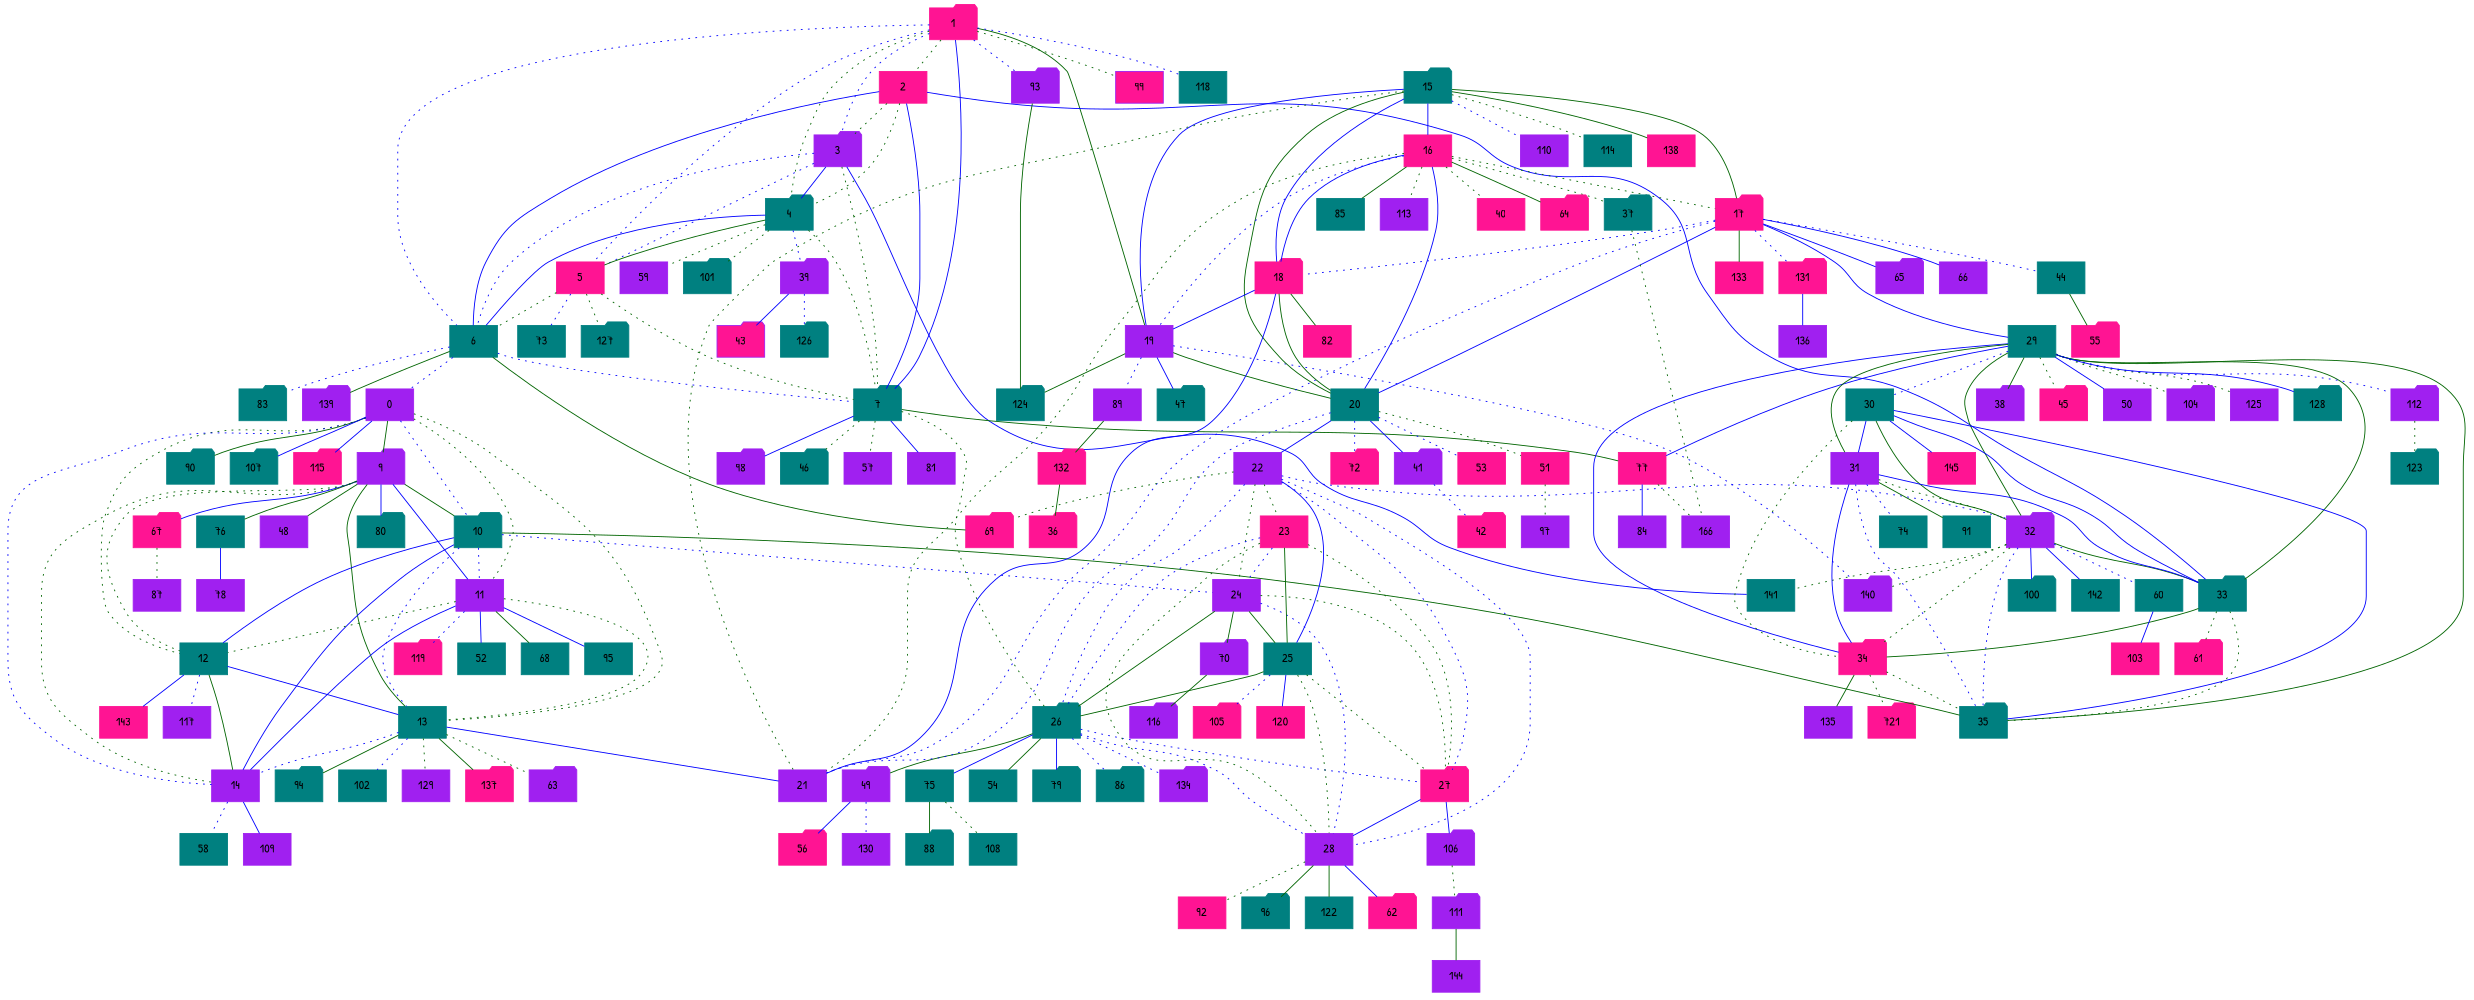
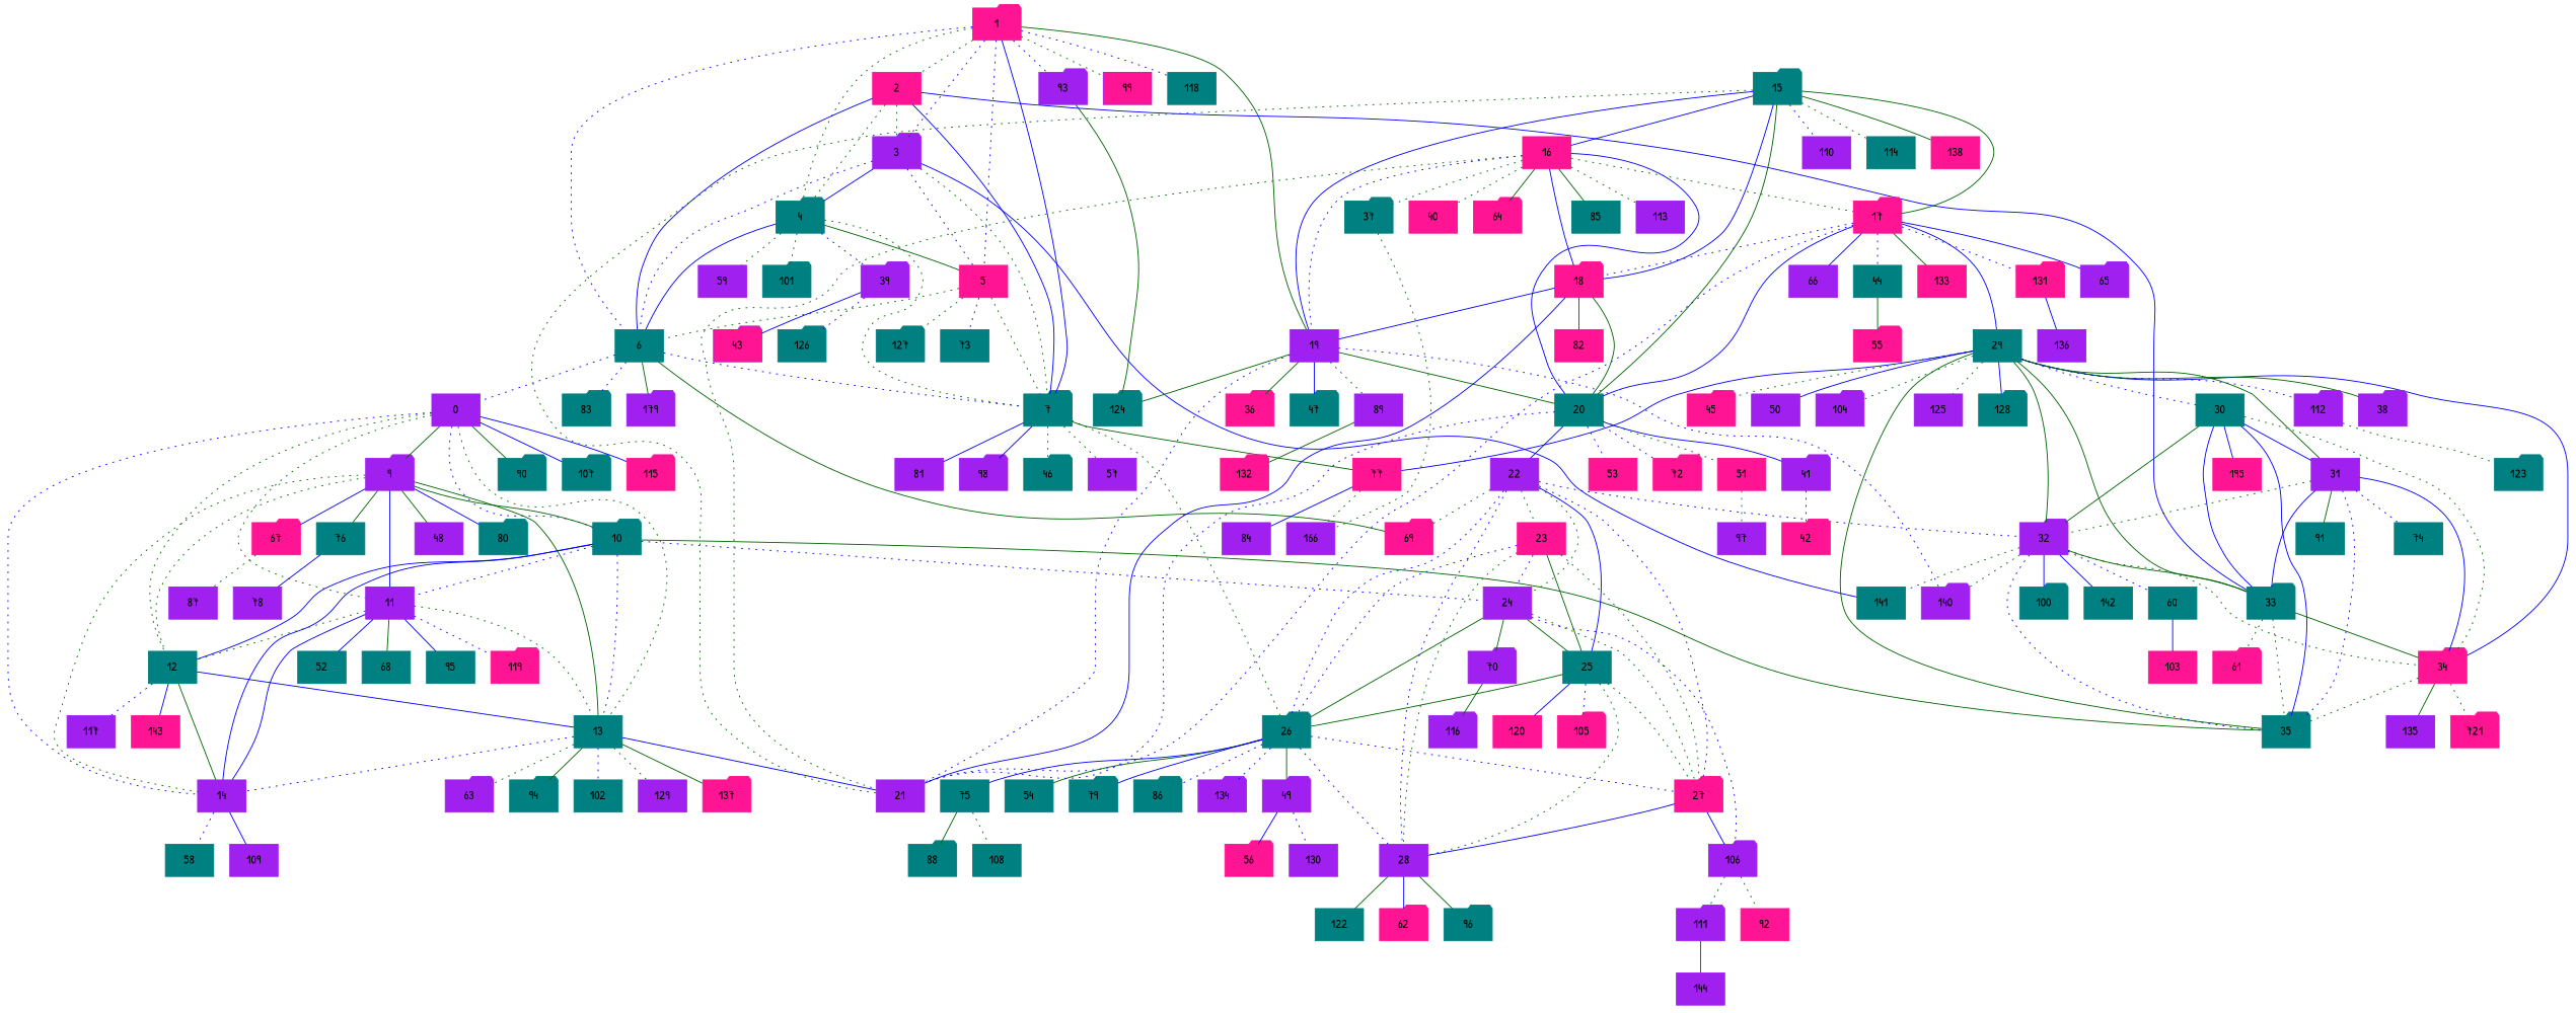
  graph {
    fontname="Patrick Hand"
    node [color=purple fontname="Patrick Hand" shape=box style=filled]
    edge [color=blue fontname="Patrick Hand" style=dotted]
    1 [color=deeppink shape=folder]
    2 [color=deeppink]
    3 [shape=folder]
    4 [color=teal shape=folder]
    5 [color=deeppink]
    6 [color=teal]
    7 [color=teal shape=folder]
    19
    93 [shape=folder]
    99 [fillcolor=deeppink]
    118 [color=teal]
    33 [color=teal shape=folder]
    141 [color=teal]
    39 [shape=folder]
    59
    101 [color=teal shape=folder]
    73 [color=teal]
    127 [color=teal shape=folder]
    n19 [label=0]
    69 [color=deeppink shape=folder]
    83 [color=teal shape=folder]
-   139 [shape=folder]
+   139 [shape=folder label=179]
    26 [color=teal shape=folder]
    46 [color=teal shape=folder]
    57
    77 [color=deeppink]
    81
    98 [shape=folder]
    21
    20 [color=teal]
    36 [color=deeppink shape=folder]
    47 [color=teal shape=folder]
    89
    124 [color=teal shape=folder]
    140 [shape=folder]
    35 [color=teal shape=folder]
    34 [color=deeppink shape=folder]
    61 [color=deeppink shape=folder]
    43 [fillcolor=deeppink shape=folder]
    126 [color=teal shape=folder]
    9 [shape=folder]
    10 [color=teal shape=folder]
    11
    12 [color=teal]
    13 [color=teal]
    14
    90 [color=teal shape=folder]
    107 [color=teal shape=folder]
    115 [color=deeppink shape=folder]
    27 [color=deeppink shape=folder]
    28
    49 [shape=folder]
    54 [color=teal]
    75 [color=teal]
    79 [color=teal shape=folder]
    86 [color=teal shape=folder]
    134 [shape=folder]
    n58 [label=166]
    84
    48
    67 [color=deeppink shape=folder]
    76 [color=teal]
    80 [color=teal shape=folder]
    24
    52 [color=teal]
    68 [color=teal]
    95 [color=teal]
    119 [color=deeppink shape=folder]
    117
    143 [color=deeppink]
    63 [shape=folder]
    94 [color=teal shape=folder]
    102 [color=teal]
    129
    137 [color=deeppink shape=folder]
    58 [color=teal]
    109
    87
    78
    25 [color=teal]
    70 [shape=folder]
    15 [color=teal shape=folder]
    16 [color=deeppink]
    17 [color=deeppink shape=folder]
    18 [color=deeppink shape=folder]
    110
    114 [color=teal]
    138 [color=deeppink]
    37 [color=teal shape=folder]
    40 [color=deeppink]
    64 [color=deeppink shape=folder]
    85 [color=teal]
    113
    29 [color=teal]
    44 [color=teal]
    65 [shape=folder]
    66
    131 [color=deeppink shape=folder]
    133 [color=deeppink]
    82 [color=deeppink]
    22
    41 [shape=folder]
    51 [color=deeppink]
    53 [color=deeppink]
    72 [color=deeppink shape=folder]
    32 [shape=folder]
    30 [color=teal]
    31
    38 [shape=folder]
    45 [color=deeppink shape=folder]
    50
    104 [shape=folder]
    112 [shape=folder]
    125
    128 [color=teal shape=folder]
    55 [color=deeppink shape=folder]
    136
    132 [color=deeppink shape=folder]
    23 [color=deeppink]
    42 [color=deeppink shape=folder]
    97
    105 [color=deeppink shape=folder]
    120 [color=deeppink]
    106 [shape=folder]
    62 [color=deeppink shape=folder]
    92 [color=deeppink]
    96 [color=teal shape=folder]
    122 [color=teal]
    60 [color=teal]
    100 [color=teal shape=folder]
    142 [color=teal]
    116 [shape=folder]
    56 [color=deeppink shape=folder]
    130
    88 [color=teal shape=folder]
    108 [color=teal]
    111 [shape=folder]
-   145 [color=deeppink]
+   145 [color=deeppink label=195]
    74 [color=teal]
    91 [color=teal]
    n141 [color=deeppink label=721 shape=folder]
    135
    123 [color=teal shape=folder]
    103 [color=deeppink]
    144
    1 -- 2 [color=darkgreen]
    1 -- 3
    1 -- 4 [color=darkgreen]
    1 -- 5
    1 -- 6
    1 -- 7 [style=solid]
    1 -- 19 [color=darkgreen style=solid]
    1 -- 93
    1 -- 99 [color=darkgreen]
    1 -- 118
    2 -- 3 [color=darkgreen]
    2 -- 4 [color=darkgreen]
    2 -- 6 [style=solid]
    2 -- 7 [style=solid]
    2 -- 33 [style=solid]
    3 -- 4 [style=solid]
    3 -- 5
    3 -- 6
    3 -- 7 [color=darkgreen]
    3 -- 141 [style=solid]
    4 -- 5 [color=darkgreen style=solid]
    4 -- 6 [style=solid]
    4 -- 7 [color=darkgreen]
    4 -- 39
    4 -- 59 [color=darkgreen]
    4 -- 101 [color=darkgreen]
    5 -- 6 [color=darkgreen]
    5 -- 7 [color=darkgreen]
    5 -- 73
    5 -- 127 [color=darkgreen]
    6 -- 7
    6 -- n19
    6 -- 69 [color=darkgreen style=solid]
    6 -- 83
    6 -- 139 [color=darkgreen style=solid]
    7 -- 26 [color=darkgreen]
    7 -- 46 [color=darkgreen]
    7 -- 57 [color=darkgreen]
    7 -- 77 [color=darkgreen style=solid]
    7 -- 81 [style=solid]
    7 -- 98 [style=solid]
+   19 -- 21
    19 -- 20 [color=darkgreen style=solid]
-   132 -- 36 [color=darkgreen style=solid]
+   19 -- 36 [color=darkgreen style=solid]
    19 -- 47 [style=solid]
-   19 -- 89
+   19 -- 89 [color=darkgreen]
    19 -- 124 [color=darkgreen style=solid]
    19 -- 140
    93 -- 124 [color=darkgreen style=solid]
    33 -- 35 [color=darkgreen]
    33 -- 34 [color=darkgreen style=solid]
    33 -- 61 [color=darkgreen]
    39 -- 43 [style=solid]
    39 -- 126
    n19 -- 9 [color=darkgreen style=solid]
    n19 -- 10
    n19 -- 11 [color=darkgreen]
    n19 -- 12 [color=darkgreen]
    n19 -- 13 [color=darkgreen]
    n19 -- 14
    n19 -- 90 [color=darkgreen style=solid]
    n19 -- 107 [style=solid]
    n19 -- 115 [style=solid]
    26 -- 27
    26 -- 28
    26 -- 49 [color=darkgreen style=solid]
    26 -- 54 [color=darkgreen style=solid]
    26 -- 75 [style=solid]
    26 -- 79 [style=solid]
    26 -- 86
    26 -- 134
    77 -- n58 [color=darkgreen]
    77 -- 84 [style=solid]
    20 -- 21
    20 -- 22 [style=solid]
    20 -- 41 [style=solid]
    20 -- 51 [color=darkgreen]
    20 -- 53
    20 -- 72
    89 -- 132 [color=darkgreen style=solid]
    34 -- 35 [color=darkgreen]
    34 -- n141 [color=darkgreen]
    34 -- 135 [color=darkgreen style=solid]
    9 -- 10 [color=darkgreen style=solid]
    9 -- 11 [style=solid]
    9 -- 12 [color=darkgreen]
    9 -- 13 [color=darkgreen style=solid]
    9 -- 14 [color=darkgreen]
    9 -- 48 [color=darkgreen style=solid]
    9 -- 67 [style=solid]
    9 -- 76 [color=darkgreen style=solid]
    9 -- 80 [style=solid]
    10 -- 35 [color=darkgreen style=solid]
    10 -- 11
    10 -- 12 [style=solid]
    10 -- 13
    10 -- 14 [style=solid]
    10 -- 24
    11 -- 12 [color=darkgreen]
    11 -- 13 [color=darkgreen]
    11 -- 14 [style=solid]
    11 -- 52 [style=solid]
    11 -- 68 [color=darkgreen style=solid]
    11 -- 95 [style=solid]
    11 -- 119
    12 -- 13 [style=solid]
    12 -- 14 [color=darkgreen style=solid]
    12 -- 117
    12 -- 143 [style=solid]
    13 -- 21 [style=solid]
    13 -- 14
    13 -- 63 [color=darkgreen]
    13 -- 94 [color=darkgreen style=solid]
    13 -- 102
    13 -- 129 [color=darkgreen]
    13 -- 137 [color=darkgreen style=solid]
    14 -- 58
    14 -- 109 [style=solid]
    27 -- 28 [style=solid]
    27 -- 106 [style=solid]
    28 -- 62 [style=solid]
-   28 -- 92 [color=darkgreen]
+   106 -- 92 [color=darkgreen]
    28 -- 96 [color=darkgreen style=solid]
    28 -- 122 [color=darkgreen style=solid]
    49 -- 56 [style=solid]
    49 -- 130
    75 -- 88 [color=darkgreen style=solid]
    75 -- 108 [color=darkgreen]
    67 -- 87 [color=darkgreen]
    76 -- 78 [style=solid]
    24 -- 26 [color=darkgreen style=solid]
    24 -- 27 [color=darkgreen]
-   24 -- 28
+   24 -- 106
    24 -- 25 [color=darkgreen style=solid]
    24 -- 70 [color=darkgreen style=solid]
    25 -- 26 [color=darkgreen style=solid]
    25 -- 27 [color=darkgreen]
    25 -- 28 [color=darkgreen]
    25 -- 105
    25 -- 120 [style=solid]
    70 -- 116 [color=darkgreen style=solid]
    15 -- 19 [style=solid]
    15 -- 21 [color=darkgreen]
    15 -- 20 [color=darkgreen style=solid]
    15 -- 16 [style=solid]
    15 -- 17 [color=darkgreen style=solid]
    15 -- 18 [style=solid]
    15 -- 110
    15 -- 114 [color=darkgreen]
    15 -- 138 [color=darkgreen style=solid]
    16 -- 19
    16 -- 21 [color=darkgreen]
    16 -- 20 [style=solid]
    16 -- 17 [color=darkgreen]
    16 -- 18 [style=solid]
    16 -- 37 [color=darkgreen]
    16 -- 40 [color=darkgreen]
    16 -- 64 [color=darkgreen style=solid]
    16 -- 85 [color=darkgreen style=solid]
    16 -- 113 [color=darkgreen]
    17 -- 21
    17 -- 20 [style=solid]
    17 -- 18
    17 -- 29 [style=solid]
    17 -- 44
    17 -- 65 [style=solid]
    17 -- 66 [style=solid]
    17 -- 131
    17 -- 133 [color=darkgreen style=solid]
    18 -- 19 [style=solid]
    18 -- 21 [style=solid]
    18 -- 20 [color=darkgreen style=solid]
    18 -- 82 [color=darkgreen style=solid]
    37 -- n58 [color=darkgreen]
    29 -- 33 [color=darkgreen style=solid]
    29 -- 77 [style=solid]
    29 -- 35 [color=darkgreen style=solid]
    29 -- 34 [style=solid]
    29 -- 32 [color=darkgreen style=solid]
    29 -- 30
    29 -- 31 [color=darkgreen style=solid]
    29 -- 38 [color=darkgreen style=solid]
    29 -- 45 [color=darkgreen]
    29 -- 50 [style=solid]
    29 -- 104 [color=darkgreen]
    29 -- 112
    29 -- 125 [color=darkgreen]
    29 -- 128 [style=solid]
    44 -- 55 [color=darkgreen style=solid]
    131 -- 136 [style=solid]
    22 -- 69 [color=darkgreen]
    22 -- 26
    22 -- 27
    22 -- 28
    22 -- 24 [color=darkgreen]
    22 -- 25 [style=solid]
    22 -- 32
    22 -- 23 [color=darkgreen]
    41 -- 42
    51 -- 97 [color=darkgreen]
    32 -- 33 [color=darkgreen style=solid]
    32 -- 141 [color=darkgreen]
    32 -- 140 [color=darkgreen]
    32 -- 35
    32 -- 34 [color=darkgreen]
    32 -- 60
    32 -- 100 [style=solid]
    32 -- 142 [style=solid]
    30 -- 33 [style=solid]
    30 -- 35 [style=solid]
    30 -- 34 [color=darkgreen]
    30 -- 32 [color=darkgreen style=solid]
    30 -- 31 [style=solid]
    30 -- 145 [style=solid]
    31 -- 33 [style=solid]
    31 -- 35
    31 -- 34 [style=solid]
    31 -- 32 [color=darkgreen]
    31 -- 74
    31 -- 91 [color=darkgreen style=solid]
    112 -- 123 [color=darkgreen]
    23 -- 26
    23 -- 27 [color=darkgreen]
    23 -- 28 [color=darkgreen]
    23 -- 24
    23 -- 25 [color=darkgreen style=solid]
    106 -- 111 [color=darkgreen]
    60 -- 103 [style=solid]
    111 -- 144 [color=darkgreen style=solid]
  }
